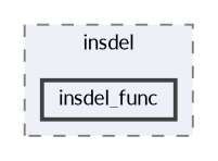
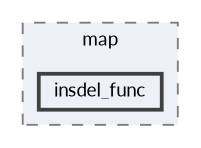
  digraph {
    compound=true
    fontname=Lato
    n1 [color=grey25 fillcolor="#edf0f7" fontname=Lato fontsize=10 height=0.2 label=insdel_func shape=box style="filled,bold" width=0.4]
    subgraph cluster_1 {
      bgcolor="#edf0f7"
      fontsize=10
-     label=insdel
+     label=map
      pencolor=grey50
      style="filled,dashed"
      n1
    }
  }
